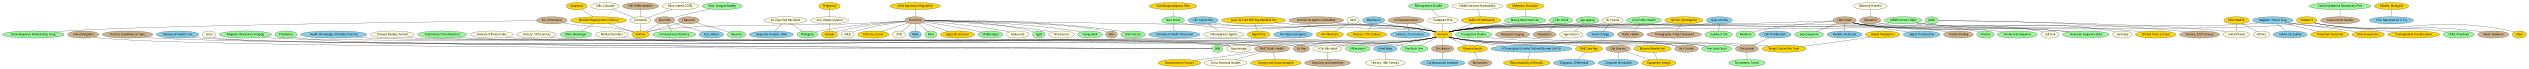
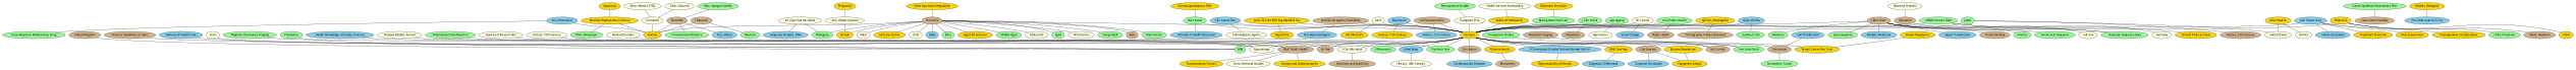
  strict graph {
    fontname="Open Sans"
    node [fillcolor=palegreen fontname="Open Sans" level=1 style=filled weight=17.88532066345215]
    edge [fontname="Open Sans" level=1]
    n1 [fillcolor=gold label="Nurse&apos;&apos;s Role" src_id=8837 weight=34.85782241821289]
    n2 [label="Nurs Stand" src_id=6935 level=""]
    n3 [fillcolor=gold label=Humans src_id=8710 weight=100.0]
    n4 [fillcolor=skyblue label="Attitude of Health Personnel" src_id=8841 weight=37.42885971069336]
    n5 [fillcolor=tan label="Sci Rep" src_id=3323 level=""]
    n6 [label=BMJ src_id=6672 level=""]
    n7 [fillcolor=lightyellow label="J Clin Microbiol" src_id=5269 level=""]
    n8 [label="J Rheumatol" src_id=5202 level=""]
    n9 [fillcolor=skyblue label="J Med Biogr" src_id=7400 level=""]
    n10 [label="Psychiatr Serv" src_id=7789 level=""]
    n11 [fillcolor=tan label="Int J Cardiol" src_id=5911 level=""]
    n12 [fillcolor=lightyellow label=Neuroimage src_id=7294 level=""]
    n13 [label="Ann Surg Oncol" src_id=7513 level=""]
    n14 [fillcolor=tan label="BMC Public Health" src_id=701 level=""]
    n15 [fillcolor=tan label=Oncotarget src_id=3187 level=""]
    n16 [fillcolor=gold label="Biosens Bioelectron" src_id=6840 level=""]
    n17 [fillcolor=tan label=Circulation src_id=3977 level=""]
    n18 [fillcolor=gold label=Atherosclerosis src_id=4179 level=""]
    n19 [fillcolor=skyblue label="J Chromatogr B Analyt Technol Biomed Life Sci" src_id=1662 level=""]
    n20 [fillcolor=gold label="Breast Cancer Res Treat" src_id=5900 level=""]
    n21 [fillcolor=gold label="BMJ Case Rep" src_id=3147 level=""]
-   n22 [fillcolor=tan label="Eur J Pharmacol" src_id=3862 level=""]
+   n22 [fillcolor=skyblue label="Eur J Pharmacol" src_id=3862 level=""]
    n23 [label="Dose-Response Relationship, Drug" src_id=9159 weight=36.910797119140625]
    n24 [fillcolor=gold label=Animals src_id=8728 weight=87.04492950439453]
    n25 [fillcolor=gold label="Gene Expression Regulation" src_id=9634 weight=35.377864837646484]
    n26 [fillcolor=tan label="PLoS One" src_id=2471 level=""]
    n27 [label="Middle Aged" src_id=8759 weight=90.52001953125]
    n28 [fillcolor=lightyellow label=Adolescent src_id=8792 weight=83.36589813232422]
    n29 [label=Aged src_id=8788 weight=87.94000244140625]
    n30 [fillcolor=lightyellow label="Time Factors" src_id=8809 weight=58.327762603759766]
    n31 [label="Young Adult" src_id=8796 weight=75.45704650878906]
    n32 [fillcolor=tan label=Rats src_id=8806 weight=57.85266876220703]
    n33 [label="Risk Factors" src_id=8825 weight=71.24629974365234]
    n34 [fillcolor=lightyellow label=Adult src_id=8787 weight=93.66877746582031]
    n35 [fillcolor=gold label="Cell Line, Tumor" src_id=9303 weight=39.2574577331543]
    n36 [label=Phylogeny src_id=8955 weight=37.70623016357422]
    n37 [fillcolor=lightyellow label=Child src_id=8794 weight=76.380126953125]
    n38 [fillcolor=gold label=Female src_id=8751 weight=98.26700592041016]
    n39 [fillcolor=skyblue label=Male src_id=8720 weight=97.60003662109375]
    n40 [label=Mice src_id=8810 weight=65.6065444946289]
    n41 [fillcolor=gold label="Aged, 80 and over" src_id=8935 weight=70.82869720458984]
    n42 [fillcolor=lightyellow label="Disease Models, Animal" src_id=8812 weight=42.29903030395508]
    n43 [fillcolor=tan label="Practice Guidelines as Topic" src_id=8846 weight=32.979278564453125]
    n44 [fillcolor=skyblue label="Clin Cancer Res" src_id=7786 level=""]
    n45 [fillcolor=lightyellow label="Antineoplastic Agents" src_id=8940 weight=39.17168426513672]
    n46 [fillcolor=tan label="Sensitivity and Specificity" src_id=8786 weight=38.6500244140625]
    n47 [fillcolor=lightyellow label="History, 18th Century" src_id=8717 weight=36.910797119140625]
    n48 [fillcolor=gold label="Surveys and Questionnaires" src_id=8833 weight=61.09681701660156]
    n49 [fillcolor=gold label="Socioeconomic Factors" src_id=8736 weight=41.34180450439453]
    n50 [fillcolor=lightyellow label="Cross-Sectional Studies" src_id=9093 weight=50.91201400756836]
    n51 [label="Biomarkers, Tumor" src_id=8937 weight=31.71846580505371]
    n52 [fillcolor=gold label="Equipment Design" src_id=9119 weight=31.468103408813477]
    n53 [fillcolor=skyblue label="Cardiovascular Diseases" src_id=8827 weight=32.62773895263672]
    n54 [label="Cancer Epidemiol Biomarkers Prev" src_id=7145 level=""]
    n55 [fillcolor=tan label="Case-Control Studies" src_id=9088 weight=34.645965576171875]
    n56 [fillcolor=tan label=Biomarkers src_id=8998 weight=36.95842361450195]
    n57 [fillcolor=gold label="Reproducibility of Results" src_id=9319 weight=42.781951904296875]
    n58 [fillcolor=skyblue label="Diagnosis, Differential" src_id=9064 weight=47.48917770385742]
    n59 [label="Polymerase Chain Reaction" src_id=9629 weight=32.44944763183594]
    n60 [fillcolor=gold label="Molecular Structure" src_id=9173 weight=31.903982162475586]
    n61 [label="Bioorg Med Chem Lett" src_id=7044 level=""]
    n62 [fillcolor=gold label="Annu Int Conf IEEE Eng Med Biol Soc" src_id=3781 level=""]
    n63 [fillcolor=gold label=Algorithms src_id=8775 weight=36.95842361450195]
    n64 [fillcolor=tan label="Antimicrob Agents Chemother" src_id=4349 level=""]
    n65 [fillcolor=skyblue label="Anti-Bacterial Agents" src_id=9128 weight=36.525901794433594]
    n66 [fillcolor=lightyellow label=AIDS src_id=6492 level=""]
    n67 [fillcolor=gold label="HIV Infections" src_id=8915 weight=34.645965576171875]
    n68 [fillcolor=tan label="J Biol Chem" src_id=4296 level=""]
    n69 [fillcolor=skyblue label="Signal Transduction" src_id=8884 weight=50.01390075683594]
    n70 [fillcolor=tan label="Protein Binding" src_id=9195 weight=33.38127899169922]
    n71 [label=Kinetics src_id=9510 weight=31.903982162475586]
    n72 [label="Amino Acid Sequence" src_id=8962 weight=39.80710983276367]
    n73 [label="Molecular Sequence Data" src_id=8959 weight=44.5545539855957]
    n74 [fillcolor=lightyellow label="Cell Line" src_id=8864 weight=36.76728820800781]
    n75 [label=Mutation src_id=9454 weight=41.10615539550781]
    n76 [label="Base Sequence" src_id=8965 weight=36.03459167480469]
    n77 [fillcolor=skyblue label="Models, Molecular" src_id=9219 weight=36.95842361450195]
    n78 [fillcolor=lightyellow label="Severity of Illness Index" src_id=9086 weight=36.379722595214844]
    n79 [fillcolor=gold label=Apoptosis src_id=9197 weight=37.61417007446289]
    n80 [fillcolor=gold label="Biochem Biophys Res Commun" src_id=4603 level=""]
    n81 [label="RNA, Messenger" src_id=9724 weight=35.274925231933594]
    n82 [fillcolor=gold label=Pregnancy src_id=8802 weight=51.468326568603516]
    n83 [fillcolor=lightyellow label="Am J Obstet Gynecol" src_id=4528 level=""]
    n84 [label="MMW Fortschr Med" src_id=186 level=""]
    n85 [fillcolor=gold label="Clinical Trials as Topic" src_id=9039 weight=35.377864837646484]
    n86 [fillcolor=lightyellow label=Germany src_id=8724 weight=33.0372314453125]
    n87 [label="Retrospective Studies" src_id=8934 weight=66.80177307128906]
    n88 [fillcolor=lightyellow label="Transplant Proc" src_id=4183 level=""]
    n89 [fillcolor=lightyellow label="History, 19th Century" src_id=8714 weight=45.821563720703125]
    n90 [fillcolor=gold label="Models, Biological" src_id=8781 weight=42.29903030395508]
    n91 [fillcolor=skyblue label="Proc Natl Acad Sci U S A" src_id=5292 level=""]
    n92 [fillcolor=skyblue label="Med Secoli" src_id=4041 level=""]
    n93 [fillcolor=gold label="History, 17th Century" src_id=8713 weight=31.96539878845215]
    n94 [fillcolor=lightyellow label="Mental Disorders" src_id=8711 weight=33.095008850097656]
    n95 [fillcolor=tan label="Am Socioeconomic" src_id=4536 level=""]
    n96 [fillcolor=skyblue label="History, 21st Century" src_id=8731 weight=35.274925231933594]
    n97 [label="J Clin Oncol" src_id=6060 level=""]
    n98 [fillcolor=tan label=Neoplasms src_id=8938 weight=44.00115966796875]
    n99 [label="Age Ageing" src_id=4716 level=""]
    n100 [fillcolor=lightyellow label="Age Factors" src_id=9421 weight=31.903982162475586]
    n101 [fillcolor=lightyellow label="Br J Sociol" src_id=4656 level=""]
    n102 [fillcolor=skyblue label="Social Change" src_id=8739 weight=33.095008850097656]
    n103 [label=JAMA src_id=5196 level=""]
    n104 [fillcolor=tan label="History, 20th Century" src_id=8716 weight=55.34901809692383]
    n105 [fillcolor=lightyellow label="United States" src_id=8726 weight=69.37049865722656]
    n106 [label="Prospective Studies" src_id=8829 weight=51.44209289550781]
    n107 [label="Magnetic Resonance Imaging" src_id=8815 weight=43.684322357177734]
-   n108 [fillcolor=skyblue label="Magnetic Thorac Surg" src_id=3982 level=""]
+   n108 [fillcolor=skyblue label="Ann Thorac Surg" src_id=3982 level=""]
    n109 [fillcolor=gold label="Risk Assessment" src_id=9251 weight=40.94771957397461]
    n110 [fillcolor=gold label="Postoperative Complications" src_id=9152 weight=39.5128173828125]
    n111 [fillcolor=skyblue label="Follow-Up Studies" src_id=8996 weight=50.85843276977539]
    n112 [fillcolor=gold label="Treatment Outcome" src_id=8791 weight=74.7963638305664]
    n113 [label="Am J Public Health" src_id=3858 level=""]
    n114 [fillcolor=tan label="Public Health" src_id=8737 weight=36.1337890625]
    n115 [fillcolor=lightyellow label="Health Services Accessibility" src_id=9003 weight=32.74565124511719]
    n116 [fillcolor=gold label="Health Aff (Millwood)" src_id=6019 level=""]
    n117 [fillcolor=gold label="AJR Am J Roentgenol" src_id=5532 level=""]
    n118 [fillcolor=tan label="Tomography, X-Ray Computed" src_id=9276 weight=44.656944274902344]
    n119 [fillcolor=skyblue label="Qual Life Res" src_id=7240 level=""]
    n120 [label="Quality of Life" src_id=9235 weight=34.752174377441406]
    n121 [label=Prevalence src_id=9071 weight=41.806114196777344]
    n122 [fillcolor=lightyellow label="Cells, Cultured" src_id=8858 weight=44.24479675292969]
    n123 [fillcolor=lightyellow label="J Immunol" src_id=4293 level=""]
    n124 [fillcolor=skyblue label="Cell Proliferation" src_id=8860 weight=35.06745910644531]
    n125 [fillcolor=skyblue label="Delivery of Health Care" src_id=9005 weight=32.862831115722656]
    n126 [fillcolor=gold label="Mod Healthc" src_id=5554 level=""]
    n127 [fillcolor=lightyellow label=Politics src_id=8749 weight=32.026611328125]
    n128 [fillcolor=gold label=Pediatrics src_id=4750 level=""]
    n129 [label="Child, Preschool" src_id=8805 weight=56.81303405761719]
    n130 [fillcolor=tan label="Infant, Newborn" src_id=8801 weight=42.81869888305664]
    n131 [fillcolor=gold label=Infant src_id=8803 weight=48.53419876098633]
    n132 [fillcolor=tan label="Opt Express" src_id=1644 level=""]
    n133 [fillcolor=skyblue label="Computer Simulation" src_id=8773 weight=36.330772399902344]
    n134 [label="Rats, Sprague-Dawley" src_id=8930 weight=39.723411560058594]
    n135 [fillcolor=tan label="Brain Res" src_id=5120 level=""]
    n136 [label=Immunohistochemistry src_id=8857 weight=35.274925231933594]
    n137 [fillcolor=skyblue label="Rats, Wistar" src_id=9306 weight=38.868873596191406]
-   n138 [fillcolor=tan label="Cell Differentiation" src_id=8856 weight=33.88600158691406]
    n139 [fillcolor=lightyellow label="Bacterial Proteins" src_id=9104 weight=31.71846580505371]
    n140 [fillcolor=tan label="J Bacteriol" src_id=4295 level=""]
    n141 [fillcolor=lightyellow label="Mice, Inbred C57BL" src_id=9105 weight=34.910438537597656]
    n142 [fillcolor=skyblue label="Health Knowledge, Attitudes, Practice" src_id=8918 weight=34.2696647644043]
    n143 [fillcolor=tan label="J Neurosci" src_id=5848 level=""]
    n144 [label=Neurons src_id=8927 weight=34.106163024902344]
    n145 [fillcolor=gold label="Breast Neoplasms" src_id=8826 weight=37.14784240722656]
    n146 [fillcolor=lightyellow label="Int J Syst Evol Microbiol" src_id=227 level=""]
    n147 [fillcolor=skyblue label="Sequence Analysis, DNA" src_id=9200 weight=32.329627990722656]
    n148 [fillcolor=tan label="United Kingdom" src_id=8729 weight=39.68144989013672]
    n149 [fillcolor=tan label="Neoplasm Staging" src_id=8936 weight=32.56850051879883]
    n150 [fillcolor=lightyellow label=Brain src_id=8811 weight=44.69098663330078]
    n1 -- n2 [weight=1756.0]
    n2 -- n3 [weight=11758.0]
    n2 -- n4 [weight=1130.0]
    n3 -- n5 [weight=34325.0]
    n3 -- n6 [weight=40047.0]
    n3 -- n7 [weight=14290.0]
    n3 -- n8 [weight=8696.0]
    n3 -- n9 [weight=720.0]
    n3 -- n10 [weight=5498.0]
    n3 -- n11 [weight=20930.0]
    n3 -- n12 [weight=13411.0]
    n3 -- n13 [weight=9249.0]
    n3 -- n14 [weight=12976.0]
    n3 -- n15 [weight=14779.0]
    n3 -- n16 [weight=4424.0]
    n3 -- n17 [weight=18087.0]
    n3 -- n18 [weight=7595.0]
    n3 -- n19 [weight=4857.0]
    n3 -- n20 [weight=6988.0]
    n3 -- n21 [weight=17143.0]
    n7 -- n46 [weight=3916.0]
    n9 -- n47 [weight=209.0]
    n14 -- n48 [weight=3129.0]
    n14 -- n49 [weight=1701.0]
    n14 -- n50 [weight=3415.0]
    n15 -- n51 [weight=2448.0]
    n16 -- n52 [weight=4069.0]
    n17 -- n53 [weight=1819.0]
    n18 -- n56 [weight=1494.0]
    n19 -- n57 [weight=4785.0]
    n21 -- n58 [weight=4796.0]
    n22 -- n23 [weight=4085.0]
    n22 -- n24 [weight=12056.0]
    n25 -- n26 [weight=8221.0]
    n26 -- n3 [weight=123522.0]
    n26 -- n24 [weight=78794.0]
    n26 -- n27 [weight=36330.0]
    n26 -- n28 [weight=15817.0]
    n26 -- n29 [weight=24480.0]
    n26 -- n30 [weight=9082.0]
    n26 -- n31 [weight=19593.0]
    n26 -- n32 [weight=9825.0]
    n26 -- n33 [weight=8991.0]
    n26 -- n34 [weight=41478.0]
    n26 -- n35 [weight=9900.0]
    n26 -- n36 [weight=9151.0]
    n26 -- n37 [weight=8973.0]
    n26 -- n38 [weight=79076.0]
    n26 -- n39 [weight=77183.0]
    n26 -- n40 [weight=29160.0]
    n26 -- n41 [weight=9206.0]
    n42 -- n5 [weight=4021.0]
    n43 -- n6 [weight=1412.0]
    n44 -- n3 [weight=15116.0]
    n44 -- n45 [weight=3135.0]
    n54 -- n55 [weight=1839.0]
    n59 -- n7 [weight=3708.0]
    n60 -- n61 [weight=6426.0]
    n61 -- n3 [weight=11666.0]
    n62 -- n3 [weight=15584.0]
    n62 -- n63 [weight=6812.0]
    n64 -- n3 [weight=9543.0]
    n64 -- n65 [weight=6851.0]
    n66 -- n3 [weight=8583.0]
    n66 -- n67 [weight=7241.0]
    n68 -- n3 [weight=43889.0]
    n68 -- n69 [weight=11256.0]
    n68 -- n70 [weight=18283.0]
    n68 -- n71 [weight=9781.0]
    n68 -- n72 [weight=16234.0]
    n68 -- n73 [weight=18024.0]
    n68 -- n74 [weight=13738.0]
    n68 -- n75 [weight=11136.0]
    n68 -- n76 [weight=7847.0]
    n68 -- n77 [weight=8421.0]
    n78 -- n8 [weight=1831.0]
    n79 -- n80 [weight=3472.0]
    n80 -- n24 [weight=21309.0]
    n80 -- n81 [weight=3315.0]
    n82 -- n83 [weight=7242.0]
    n83 -- n38 [weight=10693.0]
    n84 -- n3 [weight=13535.0]
    n84 -- n85 [weight=830.0]
    n84 -- n86 [weight=3466.0]
    n87 -- n88 [weight=4923.0]
    n88 -- n3 [weight=16116.0]
    n89 -- n9 [weight=672.0]
    n90 -- n91 [weight=4280.0]
    n92 -- n3 [weight=326.0]
    n92 -- n93 [weight=103.0]
    n94 -- n10 [weight=2296.0]
    n95 -- n3 [weight=2020.0]
    n95 -- n96 [weight=481.0]
    n97 -- n3 [weight=17405.0]
    n97 -- n98 [weight=2542.0]
    n99 -- n3 [weight=3252.0]
    n99 -- n100 [weight=903.0]
    n101 -- n3 [weight=746.0]
    n101 -- n102 [weight=181.0]
    n103 -- n3 [weight=19588.0]
    n103 -- n104 [weight=865.0]
    n103 -- n105 [weight=5661.0]
    n106 -- n11 [weight=2532.0]
    n107 -- n12 [weight=8854.0]
    n108 -- n3 [weight=19992.0]
    n108 -- n109 [weight=2383.0]
    n108 -- n110 [weight=3826.0]
    n108 -- n111 [weight=4385.0]
    n108 -- n112 [weight=4747.0]
    n113 -- n3 [weight=8960.0]
    n113 -- n114 [weight=1469.0]
    n115 -- n116 [weight=710.0]
    n116 -- n3 [weight=5291.0]
    n117 -- n3 [weight=11816.0]
    n117 -- n118 [weight=4296.0]
    n119 -- n3 [weight=3794.0]
    n119 -- n120 [weight=3318.0]
    n121 -- n14 [weight=1900.0]
    n122 -- n123 [weight=7324.0]
    n123 -- n24 [weight=21991.0]
    n124 -- n15 [weight=3988.0]
    n125 -- n6 [weight=1316.0]
    n126 -- n105 [weight=8734.0]
    n126 -- n127 [weight=1109.0]
    n128 -- n3 [weight=15553.0]
    n128 -- n129 [weight=5029.0]
    n128 -- n130 [weight=4784.0]
    n128 -- n131 [weight=4976.0]
    n132 -- n52 [weight=7485.0]
    n132 -- n133 [weight=3644.0]
    n134 -- n135 [weight=4615.0]
    n135 -- n24 [weight=14802.0]
    n135 -- n136 [weight=2278.0]
    n135 -- n137 [weight=2818.0]
-   n138 -- n123 [weight=4232.0]
    n139 -- n140 [weight=7765.0]
    n140 -- n73 [weight=5745.0]
    n141 -- n123 [weight=9672.0]
    n142 -- n14 [weight=1144.0]
    n143 -- n24 [weight=21773.0]
    n143 -- n144 [weight=8210.0]
    n145 -- n20 [weight=6563.0]
    n146 -- n36 [weight=9399.0]
    n146 -- n147 [weight=7631.0]
    n148 -- n6 [weight=9614.0]
    n149 -- n13 [weight=3404.0]
    n150 -- n12 [weight=6791.0]
  }
